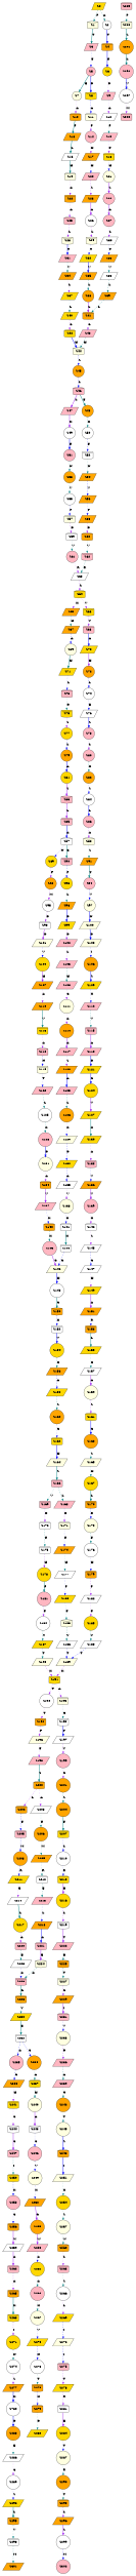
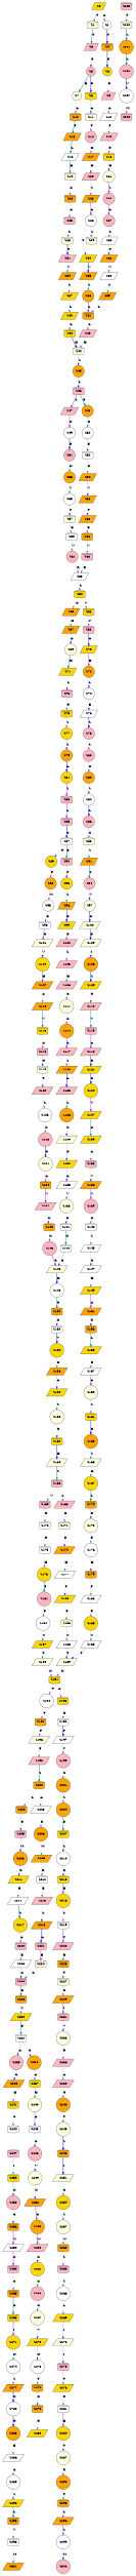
  strict digraph {
    node [fillcolor=orange shape=parallelogram style=filled]
    edge [color=purple style=dotted]
    S0 [fillcolor=gold]
    S1 [fillcolor=lightyellow shape=cylinder]
    S2 [fillcolor=white shape=circle]
    S3 [fillcolor=lightpink]
    S4 [shape=cylinder]
    S5 [fillcolor=lightpink shape=circle]
    S6 [fillcolor=gold shape=circle]
    S7 [fillcolor=lightyellow shape=circle]
    S8 [fillcolor=gold shape=cylinder]
    S9 [fillcolor=lightpink]
    S10 [shape=cylinder]
    S11 [fillcolor=lightyellow shape=cylinder]
    S12 [fillcolor=white]
    S13
    S14 [fillcolor=lightpink shape=circle]
    S15 [fillcolor=lightpink]
    S16 [fillcolor=white]
    S17
    S18 [fillcolor=gold shape=cylinder]
    S19 [fillcolor=lightyellow shape=cylinder]
    S20 [fillcolor=lightpink]
    S21 [fillcolor=lightyellow shape=circle]
    S22 [shape=cylinder]
    S23
    S24 [fillcolor=lightpink shape=circle]
    S25 [fillcolor=lightpink shape=cylinder]
    S26 [fillcolor=white shape=circle]
    S27 [fillcolor=lightpink shape=circle]
    S28 [fillcolor=lightyellow shape=cylinder]
    S29 [fillcolor=lightyellow shape=cylinder]
    S30 [fillcolor=white]
    S31 [fillcolor=lightpink]
    S32 [fillcolor=gold]
    S33
    S34
    S35
    S36 [fillcolor=white]
    S37 [fillcolor=gold]
    S38 [shape=circle]
    S39
    S40 [fillcolor=gold]
    S41 [shape=cylinder]
    S42 [fillcolor=gold shape=cylinder]
    S43 [fillcolor=lightpink]
    S44 [fillcolor=lightyellow shape=cylinder]
    S45 [shape=circle]
    S46 [fillcolor=lightpink shape=cylinder]
    S47 [fillcolor=lightpink]
    S48 [shape=circle]
    S49 [fillcolor=white shape=circle]
    S50 [fillcolor=white shape=circle]
    S51 [fillcolor=lightpink shape=circle]
    S52 [fillcolor=white shape=cylinder]
    S53 [shape=circle]
    S54
    S55 [fillcolor=white shape=circle]
    S56
    S57 [fillcolor=lightyellow shape=cylinder]
    S58
    S59 [fillcolor=white shape=cylinder]
    S60 [shape=cylinder]
    S61 [fillcolor=lightpink shape=circle]
    S62 [fillcolor=lightpink shape=cylinder]
    S63 [fillcolor=white]
    S64 [fillcolor=gold shape=cylinder]
    S65
    S66 [fillcolor=gold shape=cylinder]
    S67
    S68 [fillcolor=lightpink shape=cylinder]
    S69 [fillcolor=lightyellow shape=circle]
    S70 [fillcolor=gold]
    S71 [fillcolor=gold]
    S72 [shape=circle]
    S73 [fillcolor=lightpink shape=cylinder]
    S74 [fillcolor=white shape=circle]
    S75 [fillcolor=gold shape=cylinder]
    S76 [fillcolor=white]
    S77 [fillcolor=gold shape=circle]
    S78 [fillcolor=lightpink shape=circle]
    S79 [shape=circle]
    S80 [fillcolor=lightpink shape=circle]
    S81 [fillcolor=gold shape=circle]
    S82 [shape=circle]
    S83 [fillcolor=lightpink shape=cylinder]
    S84 [fillcolor=white shape=circle]
    S85 [fillcolor=lightpink shape=cylinder]
    S86 [fillcolor=lightpink shape=circle]
    S87 [fillcolor=white shape=cylinder]
    S88 [fillcolor=lightyellow shape=cylinder]
    S89 [fillcolor=gold shape=circle]
    S90 [fillcolor=lightpink shape=cylinder]
    S91
    S92 [shape=circle]
    S93 [fillcolor=gold shape=circle]
    S94 [fillcolor=lightpink shape=circle]
    S95 [fillcolor=white shape=circle]
    S96
    S97 [fillcolor=lightyellow shape=circle]
    S98 [fillcolor=white shape=cylinder]
    S99 [fillcolor=gold]
    S100 [fillcolor=lightyellow]
    S101 [fillcolor=lightyellow]
    S102 [fillcolor=lightpink]
    S103 [fillcolor=lightyellow]
    S104 [fillcolor=gold shape=circle]
    S105 [fillcolor=lightpink]
    S106 [shape=circle]
    S107
    S108 [fillcolor=lightpink]
    S109 [fillcolor=gold]
    S110
    S111 [fillcolor=lightyellow shape=circle]
    S112 [fillcolor=lightpink]
    S113 [fillcolor=gold shape=cylinder]
    S114 [shape=circle]
    S115 [fillcolor=lightpink shape=cylinder]
    S116 [fillcolor=lightpink shape=cylinder]
    S117 [fillcolor=lightpink]
    S118 [fillcolor=lightpink]
    S119 [fillcolor=lightyellow shape=cylinder]
    S120
    S121 [fillcolor=gold]
    S122 [fillcolor=lightpink]
    S123 [fillcolor=lightpink]
    S124 [fillcolor=gold shape=circle]
    S125 [fillcolor=white shape=circle]
    S126 [shape=circle]
    S127 [fillcolor=gold]
    S128 [fillcolor=lightpink shape=circle]
    S129 [fillcolor=lightyellow]
    S130 [fillcolor=gold]
    S131 [fillcolor=lightyellow shape=circle]
    S132 [fillcolor=gold]
    S133 [fillcolor=lightpink shape=cylinder]
    S134 [shape=cylinder]
    S135 [fillcolor=white]
    S136
    S137 [fillcolor=lightpink]
    S138 [fillcolor=lightyellow shape=circle]
    S139 [fillcolor=lightpink shape=circle]
    S140 [shape=cylinder]
    S141 [fillcolor=white shape=cylinder]
    S142 [fillcolor=white shape=cylinder]
    S143 [fillcolor=lightpink shape=circle]
    S144 [fillcolor=white shape=cylinder]
    S145 [fillcolor=white]
    S146 [fillcolor=lightyellow]
    S147 [fillcolor=white]
    S148 [fillcolor=white shape=circle]
    S149 [fillcolor=gold]
    S150 [shape=cylinder]
    S151
    S152 [fillcolor=white shape=cylinder]
    S153 [shape=cylinder]
    S154 [fillcolor=gold shape=circle]
    S155 [fillcolor=gold]
    S156
    S157 [fillcolor=white]
    S158 [fillcolor=gold]
    S159 [fillcolor=lightyellow shape=circle]
-   S160 [shape=circle]
+   S160 [fillcolor=lightyellow shape=circle]
    S161 [fillcolor=gold shape=cylinder]
    S162 [fillcolor=gold shape=cylinder]
    S163 [shape=circle]
    S164 [fillcolor=lightyellow]
    S165 [fillcolor=lightyellow]
    S166 [fillcolor=lightpink shape=cylinder]
    S167 [fillcolor=gold shape=circle]
    S168 [fillcolor=lightpink]
    S169 [fillcolor=lightpink shape=cylinder]
    S170 [shape=cylinder]
    S171 [fillcolor=lightyellow shape=cylinder]
    S172 [fillcolor=white shape=cylinder]
    S173 [fillcolor=lightyellow shape=circle]
    S174
    S175 [fillcolor=white shape=cylinder]
    S176 [fillcolor=white shape=circle]
    S177 [fillcolor=white]
    S178 [fillcolor=gold shape=circle]
    S179 [shape=cylinder]
    S180 [fillcolor=gold]
    S181 [fillcolor=lightpink shape=circle]
    S182 [fillcolor=white]
    S183 [fillcolor=lightyellow shape=cylinder]
    S184 [fillcolor=white shape=circle]
    S185 [fillcolor=gold shape=circle]
    S186 [fillcolor=white]
    S187 [fillcolor=gold]
    S188 [fillcolor=white]
    S189 [fillcolor=lightyellow]
    S190 [fillcolor=lightyellow]
    S191 [fillcolor=gold shape=cylinder]
    S192 [fillcolor=white shape=circle]
-   S193 [fillcolor=lightyellow shape=cylinder]
+   S193 [fillcolor=gold shape=cylinder]
    S194 [shape=cylinder]
    S195 [fillcolor=white shape=cylinder]
    S196 [fillcolor=lightyellow]
    S197 [fillcolor=white]
    S198 [fillcolor=lightpink]
    S199 [fillcolor=lightpink shape=circle]
    S200 [shape=cylinder]
    S201 [shape=circle]
    S202 [shape=cylinder]
    S203 [fillcolor=white]
    S204 [shape=circle]
    S205 [fillcolor=lightpink shape=cylinder]
    S206 [shape=circle]
    S207 [fillcolor=gold shape=cylinder]
    S208 [shape=circle]
    S209
    S210 [fillcolor=white shape=circle]
    S211 [fillcolor=gold]
    S212 [fillcolor=white shape=cylinder]
    S213 [fillcolor=gold shape=cylinder]
    S214 [fillcolor=white]
    S215 [fillcolor=lightpink]
    S216 [fillcolor=gold shape=circle]
    S217 [fillcolor=gold shape=circle]
    S218
    S219 [fillcolor=white shape=cylinder]
    S220 [fillcolor=lightpink shape=cylinder]
    S221 [fillcolor=lightpink shape=cylinder]
    S222 [fillcolor=lightpink]
    S223 [fillcolor=white]
    S224 [fillcolor=lightyellow shape=cylinder]
    S225 [shape=cylinder]
    S226 [fillcolor=lightpink shape=cylinder]
    S227 [fillcolor=lightyellow shape=cylinder]
    S228 [shape=cylinder]
    S229
    S230 [fillcolor=gold]
    S231 [fillcolor=lightpink shape=cylinder]
    S232 [fillcolor=white shape=cylinder]
    S233 [fillcolor=lightyellow shape=circle]
    S234 [shape=circle]
    S235 [fillcolor=lightpink shape=circle]
    S236 [fillcolor=lightpink]
    S237 [fillcolor=gold shape=cylinder]
    S238
    S239 [fillcolor=lightpink]
    S240 [fillcolor=lightyellow shape=circle]
    S241 [fillcolor=gold shape=cylinder]
    S242 [shape=circle]
    S243 [fillcolor=white shape=cylinder]
    S244 [fillcolor=white shape=cylinder]
    S245 [fillcolor=lightyellow shape=circle]
    S246 [fillcolor=lightpink shape=circle]
    S247 [fillcolor=lightpink shape=cylinder]
    S248 [shape=cylinder]
    S249 [fillcolor=lightyellow shape=circle]
    S250 [fillcolor=gold shape=cylinder]
    S251 [fillcolor=lightyellow]
    S252
    S253 [fillcolor=lightpink shape=circle]
    S254 [fillcolor=gold shape=circle]
    S255 [shape=circle]
    S256 [shape=cylinder]
    S257 [fillcolor=lightyellow shape=circle]
    S258 [fillcolor=lightpink]
    S259 [fillcolor=white]
    S260 [shape=cylinder]
    S261 [fillcolor=gold shape=circle]
    S262 [fillcolor=lightpink shape=cylinder]
    S263 [fillcolor=lightpink shape=cylinder]
    S264 [fillcolor=lightpink shape=circle]
    S265 [shape=cylinder]
    S266 [fillcolor=white shape=circle]
    S267 [fillcolor=lightyellow shape=circle]
    S268 [fillcolor=gold shape=cylinder]
    S269 [fillcolor=gold]
    S270 [fillcolor=gold]
    S271 [fillcolor=gold shape=circle]
    S272 [fillcolor=lightyellow]
    S273 [fillcolor=white shape=circle]
    S274 [fillcolor=white shape=circle]
    S275 [fillcolor=lightpink shape=cylinder]
    S276 [shape=cylinder]
    S277
    S278 [fillcolor=gold]
    S279 [shape=cylinder]
    n281 [fillcolor=white label=S780 shape=circle]
    S281 [fillcolor=white shape=cylinder]
    S282 [fillcolor=gold]
    S283 [shape=circle]
    S284 [fillcolor=gold shape=circle]
    S286 [fillcolor=white]
    S287 [fillcolor=lightyellow shape=circle]
    S285 [fillcolor=lightpink shape=cylinder]
    S288 [fillcolor=lightyellow shape=cylinder]
    S289 [fillcolor=white shape=circle]
    S290 [shape=circle]
    S291 [shape=circle]
    S292 [fillcolor=gold]
    S293 [shape=cylinder]
    S294 [fillcolor=lightpink shape=circle]
    S295 [shape=cylinder]
    S296
    S297 [fillcolor=white shape=circle]
    S298 [fillcolor=white shape=cylinder]
    S299 [fillcolor=white shape=circle]
    S300 [fillcolor=lightpink shape=cylinder]
    S301
    S302 [fillcolor=lightpink shape=circle]
    S0 -> S1 [color=teal label=P style=dashed]
    S0 -> S2 [color=teal label=A style=dashed]
    S1 -> S3 [color=teal label=T style=bold]
    S2 -> S4 [color=blue label=T style=bold]
    S3 -> S5 [color=blue label=F]
    S4 -> S6 [color=blue label=F style=bold]
    S5 -> S7 [color=teal label=E style=bold]
    S5 -> S8 [color=blue label=D style=bold]
    S6 -> S9 [label=D]
    S7 -> S10 [label=A]
    S8 -> S11 [color=blue label=A style=dashed]
    S9 -> S12 [label=A]
    S10 -> S13 [color=teal label=P style=bold]
    S11 -> S14 [label=P]
    S12 -> S15 [color=teal label=P]
    S13 -> S16 [color=teal label=L style=bold]
    S14 -> S17 [label=H]
    S15 -> S18 [label=F]
    S16 -> S19 [color=teal label=H style=bold]
    S17 -> S20 [color=blue label=H]
    S18 -> S21 [color=blue label=H]
    S19 -> S22 [label=A]
    S20 -> S23 [label=S style=dashed]
    S21 -> S24 [label=S style=bold]
    S22 -> S25 [label=A]
    S23 -> S26 [label=A style=bold]
    S24 -> S27 [label=A style=bold]
    S25 -> S28 [label=L style=dashed]
    S26 -> S29 [label=L style=dashed]
    S27 -> S30 [label=L]
    S28 -> S31 [color=blue label=T style=bold]
-   S29 -> S32 [color=blue label=T]
+   S26 -> S32 [color=blue label=T]
    S30 -> S33 [color=blue label=T]
    S31 -> S34 [color=teal label=V style=dashed]
    S32 -> S35 [color=blue label=V style=bold]
    S33 -> S36 [color=teal label=V]
    S34 -> S37 [label=L]
    S35 -> S38 [color=teal label=L style=dashed]
    S36 -> S39 [color=teal label=L style=dashed]
    S37 -> S40 [color=teal label=L]
    S38 -> S41 [label=L style=bold]
    S39 -> S41 [color=teal label=L style=dashed]
    S40 -> S42 [label=C style=dashed]
    S41 -> S43 [label=C]
    S42 -> S44 [color=blue label=H style=bold]
    S43 -> S44 [color=teal label=H style=dashed]
    S44 -> S45 [color=blue label=S style=dashed]
    S45 -> S46 [color=blue label=L style=dashed]
    S46 -> S47 [label=L style=bold]
    S46 -> S48 [color=teal label=F style=bold]
    S47 -> S49 [label=K style=bold]
    S48 -> S50 [color=teal label=K style=dashed]
    S49 -> S51 [color=blue label=F style=bold]
    S50 -> S52 [color=blue label=F style=dashed]
    S51 -> S53 [color=teal label=N style=dashed]
    S52 -> S54 [color=teal label=N]
    S53 -> S55 [color=teal label=V style=dashed]
    S54 -> S56 [color=blue label=V style=dashed]
    S55 -> S57 [color=blue label=P style=dashed]
    S56 -> S58 [color=blue label=P]
    S57 -> S59 [label=D style=dashed]
    S58 -> S60 [label=D style=dashed]
    S59 -> S61 [color=teal label=V]
    S60 -> S62 [color=teal label=V]
    S61 -> S63 [label=R]
    S62 -> S63 [color=teal label=R style=dashed]
    S63 -> S64 [label=L style=dashed]
    S64 -> S65 [label=K]
    S64 -> S66 [label=V]
    S65 -> S67 [color=teal label=H style=dashed]
    S66 -> S68 [label=Y style=dashed]
    S67 -> S69 [color=blue label=A style=dashed]
    S68 -> S70 [color=blue label=A style=bold]
    S69 -> S71 [color=teal label=H style=bold]
    S70 -> S72 [label=H style=bold]
    S71 -> S73 [color=blue label=L]
    S72 -> S74 [color=blue label=L style=dashed]
    S73 -> S75 [color=teal label=D]
    S74 -> S76 [color=blue label=E]
    S75 -> S77 [label=S style=dashed]
    S76 -> S78 [color=blue label=S style=bold]
    S77 -> S79 [color=blue label=L style=dashed]
    S78 -> S80 [label=L]
    S79 -> S81 [color=blue label=A style=bold]
    S80 -> S82 [color=teal label=K style=dashed]
    S81 -> S83 [label=S style=bold]
    S82 -> S84 [color=blue label=S]
    S83 -> S85 [label=L style=bold]
    S84 -> S86 [color=blue label=L style=bold]
    S85 -> S87 [color=blue label=A style=bold]
    S86 -> S88 [label=A style=dashed]
    S87 -> S89 [color=blue label=N]
    S87 -> S90 [color=teal label=G style=bold]
    S88 -> S91 [color=teal label=S]
    S89 -> S92 [label=P style=dashed]
    S90 -> S93 [color=blue label=P style=dashed]
    S91 -> S94 [color=teal label=T style=bold]
    S92 -> S95 [label=M style=dashed]
    S93 -> S96 [color=teal label=L]
    S94 -> S97 [color=blue label=V style=dashed]
    S95 -> S98 [label=D style=dashed]
    S96 -> S99 [color=blue label=D style=bold]
    S97 -> S100 [color=blue label=N style=bold]
    S98 -> S101 [label=D style=bold]
    S99 -> S102 [label=D style=dashed]
    S100 -> S103 [color=blue label=D style=bold]
    S101 -> S104 [color=blue label=V]
    S102 -> S105 [label=L]
    S103 -> S106 [color=blue label=I]
    S104 -> S107 [label=H style=bold]
    S105 -> S108 [color=teal label=H style=dashed]
    S106 -> S109 [color=blue label=S style=bold]
    S107 -> S110 [label=A]
    S108 -> S111 [label=G]
    S109 -> S112 [color=blue label=K]
    S110 -> S113 [color=teal label=V style=bold]
    S111 -> S114 [label=A]
-   S112 -> S115 [color=teal label=V style=dashed]
+   S112 -> S115 [color=teal label=V style=bold]
    S113 -> S116 [label=A]
    S114 -> S117 [label=A style=bold]
    S115 -> S118 [label=A style=bold]
    S116 -> S119 [color=blue label=N style=dashed]
    S117 -> S120 [label=S]
    S118 -> S121 [color=blue label=D style=bold]
    S119 -> S122 [color=blue label=T]
    S120 -> S123 [color=blue label=A style=bold]
    S121 -> S124 [color=blue label=G style=bold]
    S122 -> S125 [color=teal label=L style=dashed]
    S123 -> S126 [color=teal label=L style=dashed]
    S124 -> S127 [label=V style=bold]
    S125 -> S128 [color=teal label=A style=dashed]
    S126 -> S129 [color=blue label=A]
    S127 -> S130 [color=teal label=A style=bold]
    S128 -> S131 [color=blue label=D style=bold]
    S129 -> S132 [color=blue label=D style=dashed]
    S130 -> S133 [label=A]
    S131 -> S134 [label=A]
    S132 -> S135 [color=blue label=A style=dashed]
    S133 -> S136 [color=blue label=V]
    S134 -> S137 [label=V style=bold]
    S135 -> S138 [label=V]
    S136 -> S139 [label=V style=bold]
    S137 -> S140 [color=blue label=K]
    S138 -> S141 [color=blue label=K]
    S139 -> S142 [label=K]
    S140 -> S143 [color=teal label=K style=dashed]
    S141 -> S144 [color=teal label=K style=bold]
    S142 -> S145 [label=S]
    S143 -> S146 [label=G style=bold]
    S144 -> S146 [color=blue label=G style=dashed]
    S145 -> S147 [color=blue label=G style=dashed]
    S146 -> S148 [color=blue label=H style=bold]
    S147 -> S149 [label=H]
    S148 -> S150 [color=teal label=G style=bold]
    S149 -> S151 [label=A style=bold]
    S150 -> S152 [color=blue label=K style=dashed]
    S151 -> S153 [color=blue label=R]
    S152 -> S154 [color=blue label=V style=bold]
    S153 -> S155 [color=teal label=L style=bold]
    S154 -> S156 [color=teal label=Q style=dashed]
    S155 -> S157 [color=teal label=Q]
    S156 -> S158 [color=blue label=A style=dashed]
    S157 -> S159 [label=A style=bold]
    S158 -> S160 [color=teal label=S style=dashed]
    S159 -> S161 [label=S style=dashed]
    S160 -> S162 [color=blue label=G]
    S161 -> S163 [color=blue label=G style=bold]
    S162 -> S164 [color=blue label=H style=bold]
    S163 -> S165 [color=teal label=S]
    S164 -> S166 [color=teal label=S style=bold]
    S165 -> S167 [color=teal label=H]
    S166 -> S168 [color=teal label=L style=dashed]
    S166 -> S169 [color=teal label=V]
    S167 -> S170 [color=teal label=L style=bold]
    S168 -> S171 [label=D style=dashed]
    S169 -> S172 [label=D style=dashed]
    S170 -> S173 [color=blue label=D style=dashed]
    S171 -> S174 [color=blue label=F]
    S172 -> S175 [color=teal label=F style=dashed]
    S173 -> S176 [color=teal label=F style=dashed]
    S174 -> S177 [color=teal label=H]
    S175 -> S178 [label=H style=dashed]
    S176 -> S179 [color=blue label=H]
    S177 -> S180 [color=blue label=P]
    S178 -> S181 [color=teal label=P style=bold]
    S179 -> S182 [label=P style=dashed]
    S180 -> S183 [color=teal label=F]
    S181 -> S184 [label=F style=dashed]
    S182 -> S185 [label=F]
    S183 -> S186 [color=teal label=Y style=dashed]
    S184 -> S187 [color=teal label=Y style=dashed]
    S185 -> S188 [color=teal label=Y style=dashed]
    S186 -> S189 [color=blue label=T style=dashed]
    S187 -> S190 [color=teal label=T style=dashed]
    S188 -> S189 [color=blue label=T style=dashed]
    S189 -> S191 [label=K style=dashed]
    S190 -> S191 [label=K style=dashed]
    S191 -> S192 [label=T style=dashed]
    S191 -> S193 [label=A]
    S192 -> S194 [label=T]
    S193 -> S195 [color=teal label=Q]
    S194 -> S196 [label=P style=dashed]
    S195 -> S197 [color=blue label=P style=bold]
    S196 -> S198 [label=F]
    S197 -> S199 [label=Y style=dashed]
    S198 -> S200 [color=teal label=S style=bold]
    S199 -> S201 [label=C]
    S200 -> S202 [label=L style=dashed]
    S200 -> S203 [label=A]
    S201 -> S204 [color=teal label=S style=dashed]
    S202 -> S205 [color=blue label=F style=dashed]
    S203 -> S206 [color=teal label=F]
    S204 -> S207 [color=teal label=F style=bold]
    S205 -> S208 [color=blue label=M style=dashed]
    S206 -> S209 [color=teal label=M]
    S207 -> S210 [color=blue label=L]
    S208 -> S211 [color=blue label=R style=dashed]
    S209 -> S212 [color=teal label=R]
    S210 -> S213 [color=blue label=R]
    S211 -> S214 [label=E]
    S212 -> S215 [color=teal label=E style=dashed]
    S213 -> S216 [label=E style=bold]
    S214 -> S217 [color=teal label=L style=bold]
    S215 -> S218 [color=blue label=L]
    S216 -> S219 [label=L style=dashed]
    S217 -> S220 [label=A style=dashed]
    S218 -> S221 [color=blue label=A style=bold]
    S219 -> S222 [label=T style=bold]
    S220 -> S223 [color=teal label=E style=dashed]
    S221 -> S224 [label=E style=bold]
    S222 -> S225 [color=teal label=E]
    S223 -> S226 [color=blue label=A]
    S224 -> S226 [color=teal label=A style=dashed]
    S225 -> S227 [color=teal label=T style=dashed]
    S226 -> S228 [color=teal label=G style=bold]
    S227 -> S229 [label=G style=dashed]
    S228 -> S230 [color=teal label=Y]
    S229 -> S231 [label=I style=bold]
    S230 -> S232 [color=teal label=E style=bold]
    S231 -> S233 [color=blue label=V]
    S232 -> S234 [color=blue label=G style=dashed]
    S232 -> S235 [color=blue label=A style=dashed]
    S233 -> S236 [label=D style=dashed]
    S234 -> S237 [color=teal label=A]
    S235 -> S238 [color=blue label=G style=dashed]
    S236 -> S239 [color=teal label=A style=dashed]
    S237 -> S240 [color=teal label=H style=dashed]
    S238 -> S241 [label=H]
    S239 -> S242 [color=teal label=Q]
    S240 -> S243 [label=A style=bold]
    S241 -> S244 [label=G]
    S242 -> S245 [color=teal label=T]
    S243 -> S246 [color=blue label=G]
-   S244 -> S247 [label=G style=bold]
    S245 -> S248 [color=blue label=S style=bold]
    S246 -> S249 [color=blue label=V]
    S247 -> S250 [color=teal label=I style=dashed]
    S248 -> S251 [color=blue label=I style=bold]
    S249 -> S252 [color=blue label=K]
    S250 -> S253 [color=blue label=K style=dashed]
    S251 -> S254 [color=teal label=K]
    S252 -> S255 [label=G style=bold]
    S253 -> S256 [color=blue label=G]
    S254 -> S257 [color=teal label=S]
    S255 -> S258 [label=W style=bold]
    S256 -> S259 [label=W style=bold]
    S257 -> S260 [color=teal label=W]
    S258 -> S261 [color=blue label=A]
    S259 -> S262 [label=A style=bold]
    S260 -> S263 [label=L]
    S261 -> S264 [color=teal label=A]
    S262 -> S265 [label=A style=dashed]
    S263 -> S266 [color=teal label=S]
    S264 -> S267 [color=teal label=K]
    S265 -> S268 [color=teal label=K style=bold]
    S266 -> S269 [label=L]
    S267 -> S270 [color=blue label=V]
-   S268 -> S271 [label=I style=dashed]
+   S268 -> S271 [label=I style=bold]
    S269 -> S272 [color=blue label=I style=dashed]
    S270 -> S273 [color=blue label=N style=dashed]
    S271 -> S274 [color=teal label=N]
    S272 -> S275 [color=blue label=I style=dashed]
    S273 -> S276 [color=teal label=T]
    S274 -> S277 [label=S style=dashed]
    S275 -> S278 [label=T style=dashed]
    S276 -> S279 [color=blue label=K style=dashed]
    S277 -> n281 [color=blue label=K style=bold]
    S278 -> S281 [label=R style=dashed]
    S279 -> S282 [color=teal label=D]
    n281 -> S283 [color=blue label=D style=bold]
    S281 -> S284 [label=E style=bold]
    S283 -> S286 [color=teal label=E]
    S284 -> S287 [color=blue label=T]
    S286 -> S289 [label=G]
    S287 -> S290 [color=teal label=R]
    S285 -> S288 [color=teal label=P]
    S288 -> S291 [color=teal label=S style=bold]
    S289 -> S292 [color=blue label=S]
    S290 -> S293 [color=teal label=T]
    S291 -> S294 [color=teal label=L style=bold]
    S292 -> S295 [color=teal label=L style=bold]
    S293 -> S296 [label=L style=dashed]
    S294 -> S297 [color=blue label=V style=bold]
    S295 -> S298 [color=teal label=V]
    S296 -> S299 [label=S style=bold]
    S297 -> S300 [label=M]
    S298 -> S301 [color=teal label=M style=dashed]
    S299 -> S302 [color=blue label=M style=dashed]
  }
